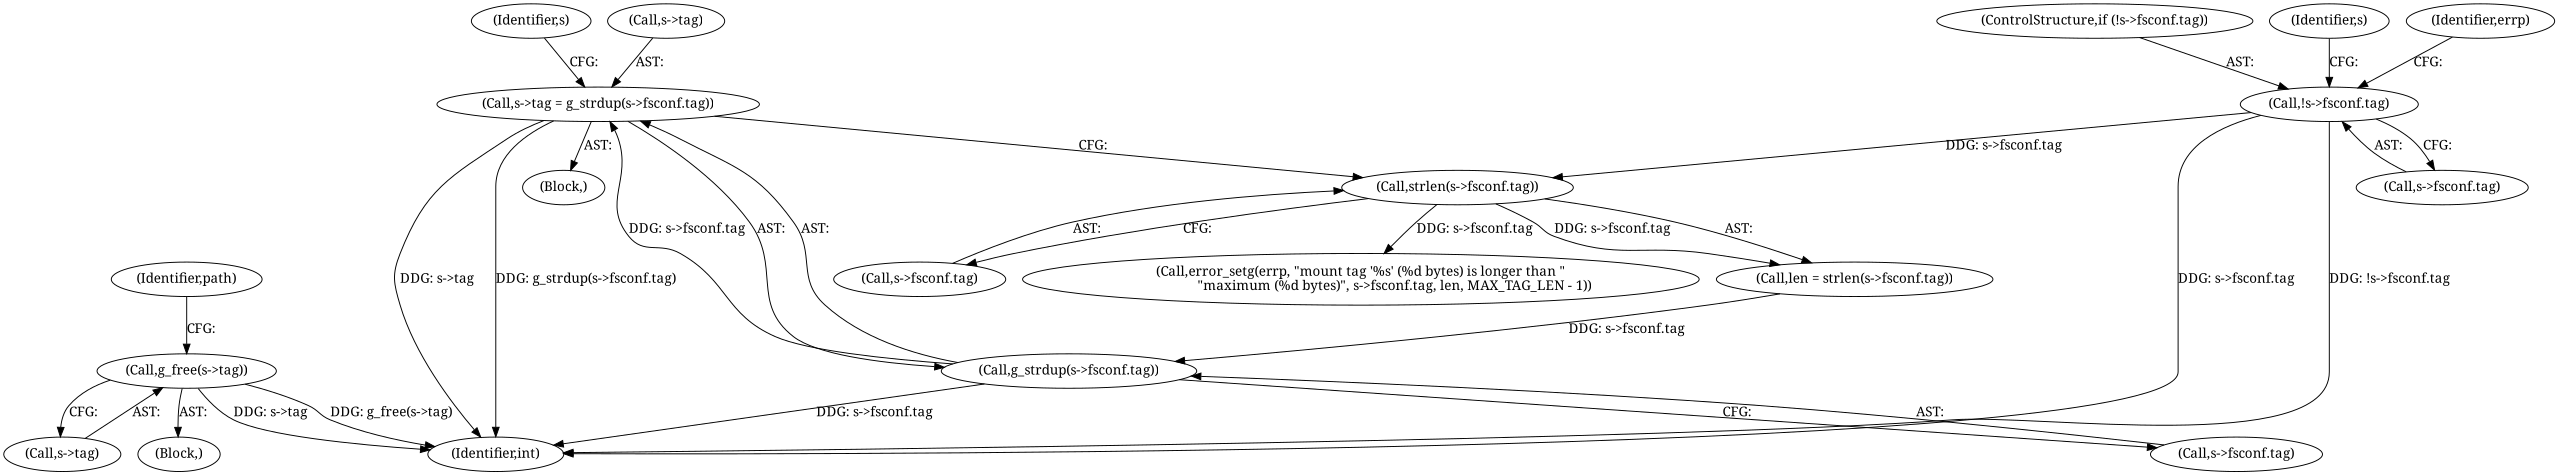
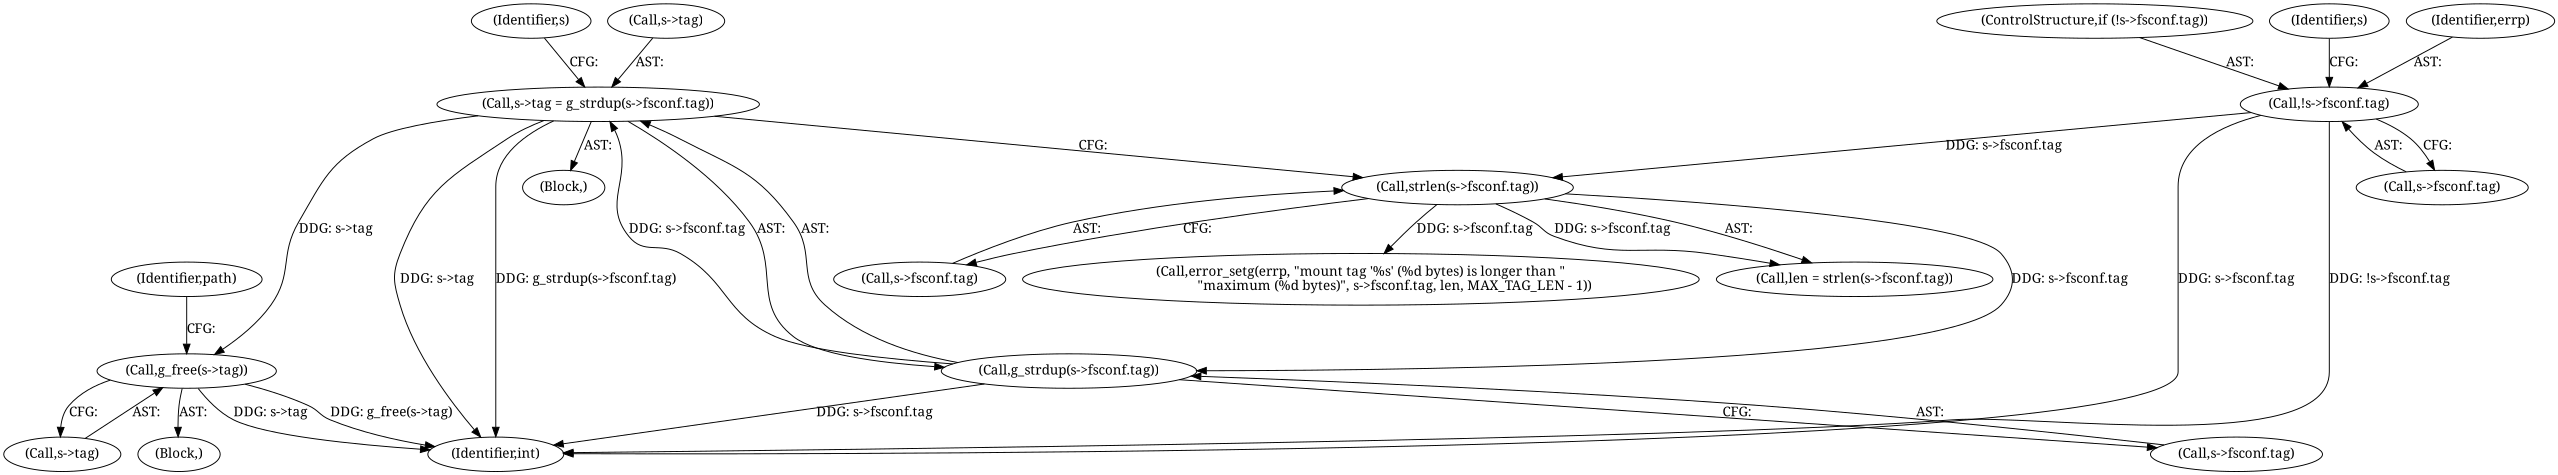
  digraph {
    fontname="Noto Serif"
    node [fontname="Noto Serif"]
    edge [fontname="Noto Serif"]
    n1 [label="(Call,s->tag = g_strdup(s->fsconf.tag))"]
    n2 [label="(Call,g_strdup(s->fsconf.tag))"]
    n3 [label="(Call,g_free(s->tag))"]
    n4 [label="(Identifier,int)"]
    n5 [label="(Block,)"]
    n6 [label="(Call,strlen(s->fsconf.tag))"]
    n7 [label="(Call,s->fsconf.tag)"]
    n8 [label="(Call,s->tag)"]
    n9 [label="(Block,)"]
    n10 [label="(Call,s->fsconf.tag)"]
    n11 [label="(Call,len = strlen(s->fsconf.tag))"]
    n12 [label="(Call,error_setg(errp, \"mount tag '%s' (%d bytes) is longer than \"\n                   \"maximum (%d bytes)\", s->fsconf.tag, len, MAX_TAG_LEN - 1))"]
    n13 [label="(Call,!s->fsconf.tag)"]
    n14 [label="(Call,s->fsconf.tag)"]
    n15 [label="(ControlStructure,if (!s->fsconf.tag))"]
    n16 [label="(Identifier,s)"]
    n17 [label="(Identifier,path)"]
    n18 [label="(Identifier,s)"]
    n19 [label="(Identifier,errp)"]
    n20 [label="(Call,s->tag)"]
    n1 -> n2 [label="AST: "]
+   n1 -> n3 [label="DDG: s->tag"]
    n1 -> n4 [label="DDG: g_strdup(s->fsconf.tag)"]
    n1 -> n4 [label="DDG: s->tag"]
    n1 -> n5 [label="AST: "]
    n1 -> n6 [label="CFG: "]
    n2 -> n1 [label="AST: "]
    n2 -> n1 [label="DDG: s->fsconf.tag"]
    n2 -> n4 [label="DDG: s->fsconf.tag"]
    n2 -> n7 [label="CFG: "]
    n3 -> n4 [label="DDG: s->tag"]
    n3 -> n4 [label="DDG: g_free(s->tag)"]
    n3 -> n8 [label="CFG: "]
    n3 -> n9 [label="AST: "]
-   n11 -> n2 [label="DDG: s->fsconf.tag"]
+   n6 -> n2 [label="DDG: s->fsconf.tag"]
    n6 -> n10 [label="CFG: "]
    n6 -> n11 [label="AST: "]
    n6 -> n11 [label="DDG: s->fsconf.tag"]
    n6 -> n12 [label="DDG: s->fsconf.tag"]
    n7 -> n2 [label="AST: "]
    n8 -> n3 [label="AST: "]
    n10 -> n6 [label="AST: "]
    n13 -> n4 [label="DDG: s->fsconf.tag"]
    n13 -> n4 [label="DDG: !s->fsconf.tag"]
    n13 -> n6 [label="DDG: s->fsconf.tag"]
    n13 -> n14 [label="CFG: "]
    n14 -> n13 [label="AST: "]
    n15 -> n13 [label="AST: "]
    n16 -> n13 [label="CFG: "]
    n17 -> n3 [label="CFG: "]
    n18 -> n1 [label="CFG: "]
-   n19 -> n13 [label="CFG: "]
+   n19 -> n13 [label="AST: "]
    n20 -> n1 [label="AST: "]
  }
